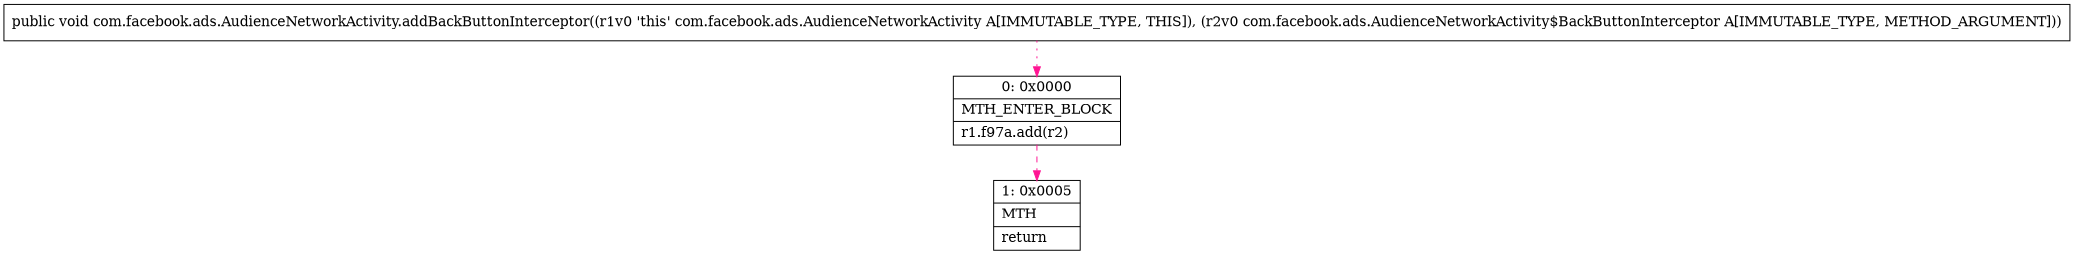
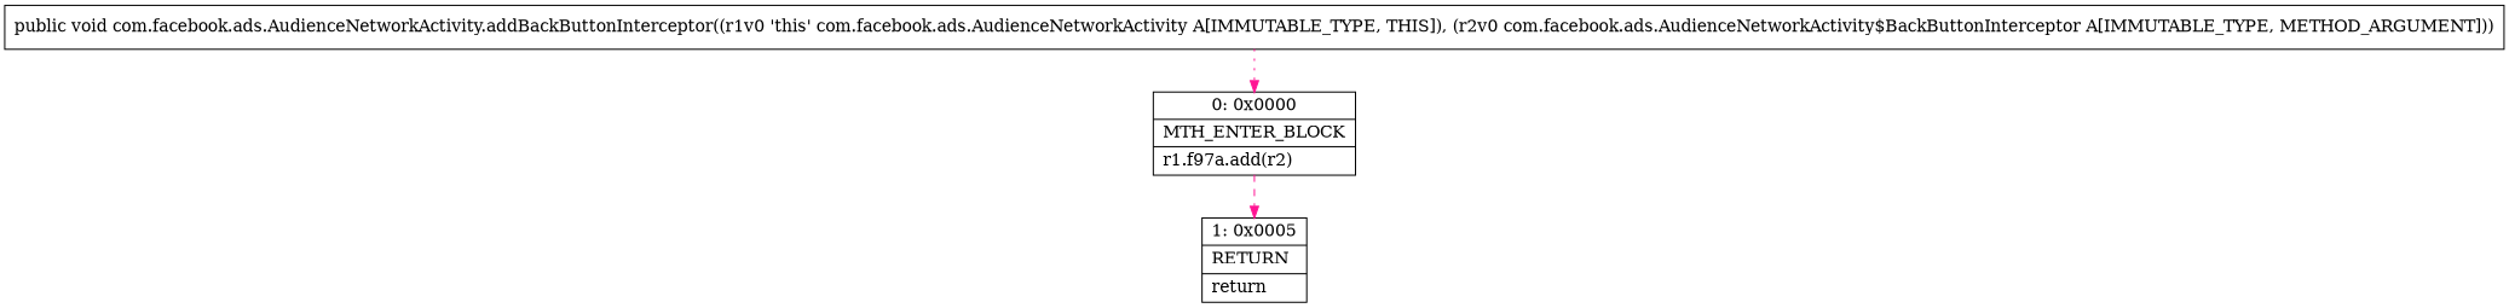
  digraph {
    node [shape=record]
    edge [color=deeppink]
    n1 [label="{0\:\ 0x0000|MTH_ENTER_BLOCK\l|r1.f97a.add(r2)\l}"]
-   n2 [label="{1\:\ 0x0005|MTH\l|return\l}"]
+   n2 [label="{1\:\ 0x0005|RETURN\l|return\l}"]
    n3 [label="{public void com.facebook.ads.AudienceNetworkActivity.addBackButtonInterceptor((r1v0 'this' com.facebook.ads.AudienceNetworkActivity A[IMMUTABLE_TYPE, THIS]), (r2v0 com.facebook.ads.AudienceNetworkActivity$BackButtonInterceptor A[IMMUTABLE_TYPE, METHOD_ARGUMENT])) }"]
    n1 -> n2 [style=dashed]
    n3 -> n1 [style=dotted]
  }
